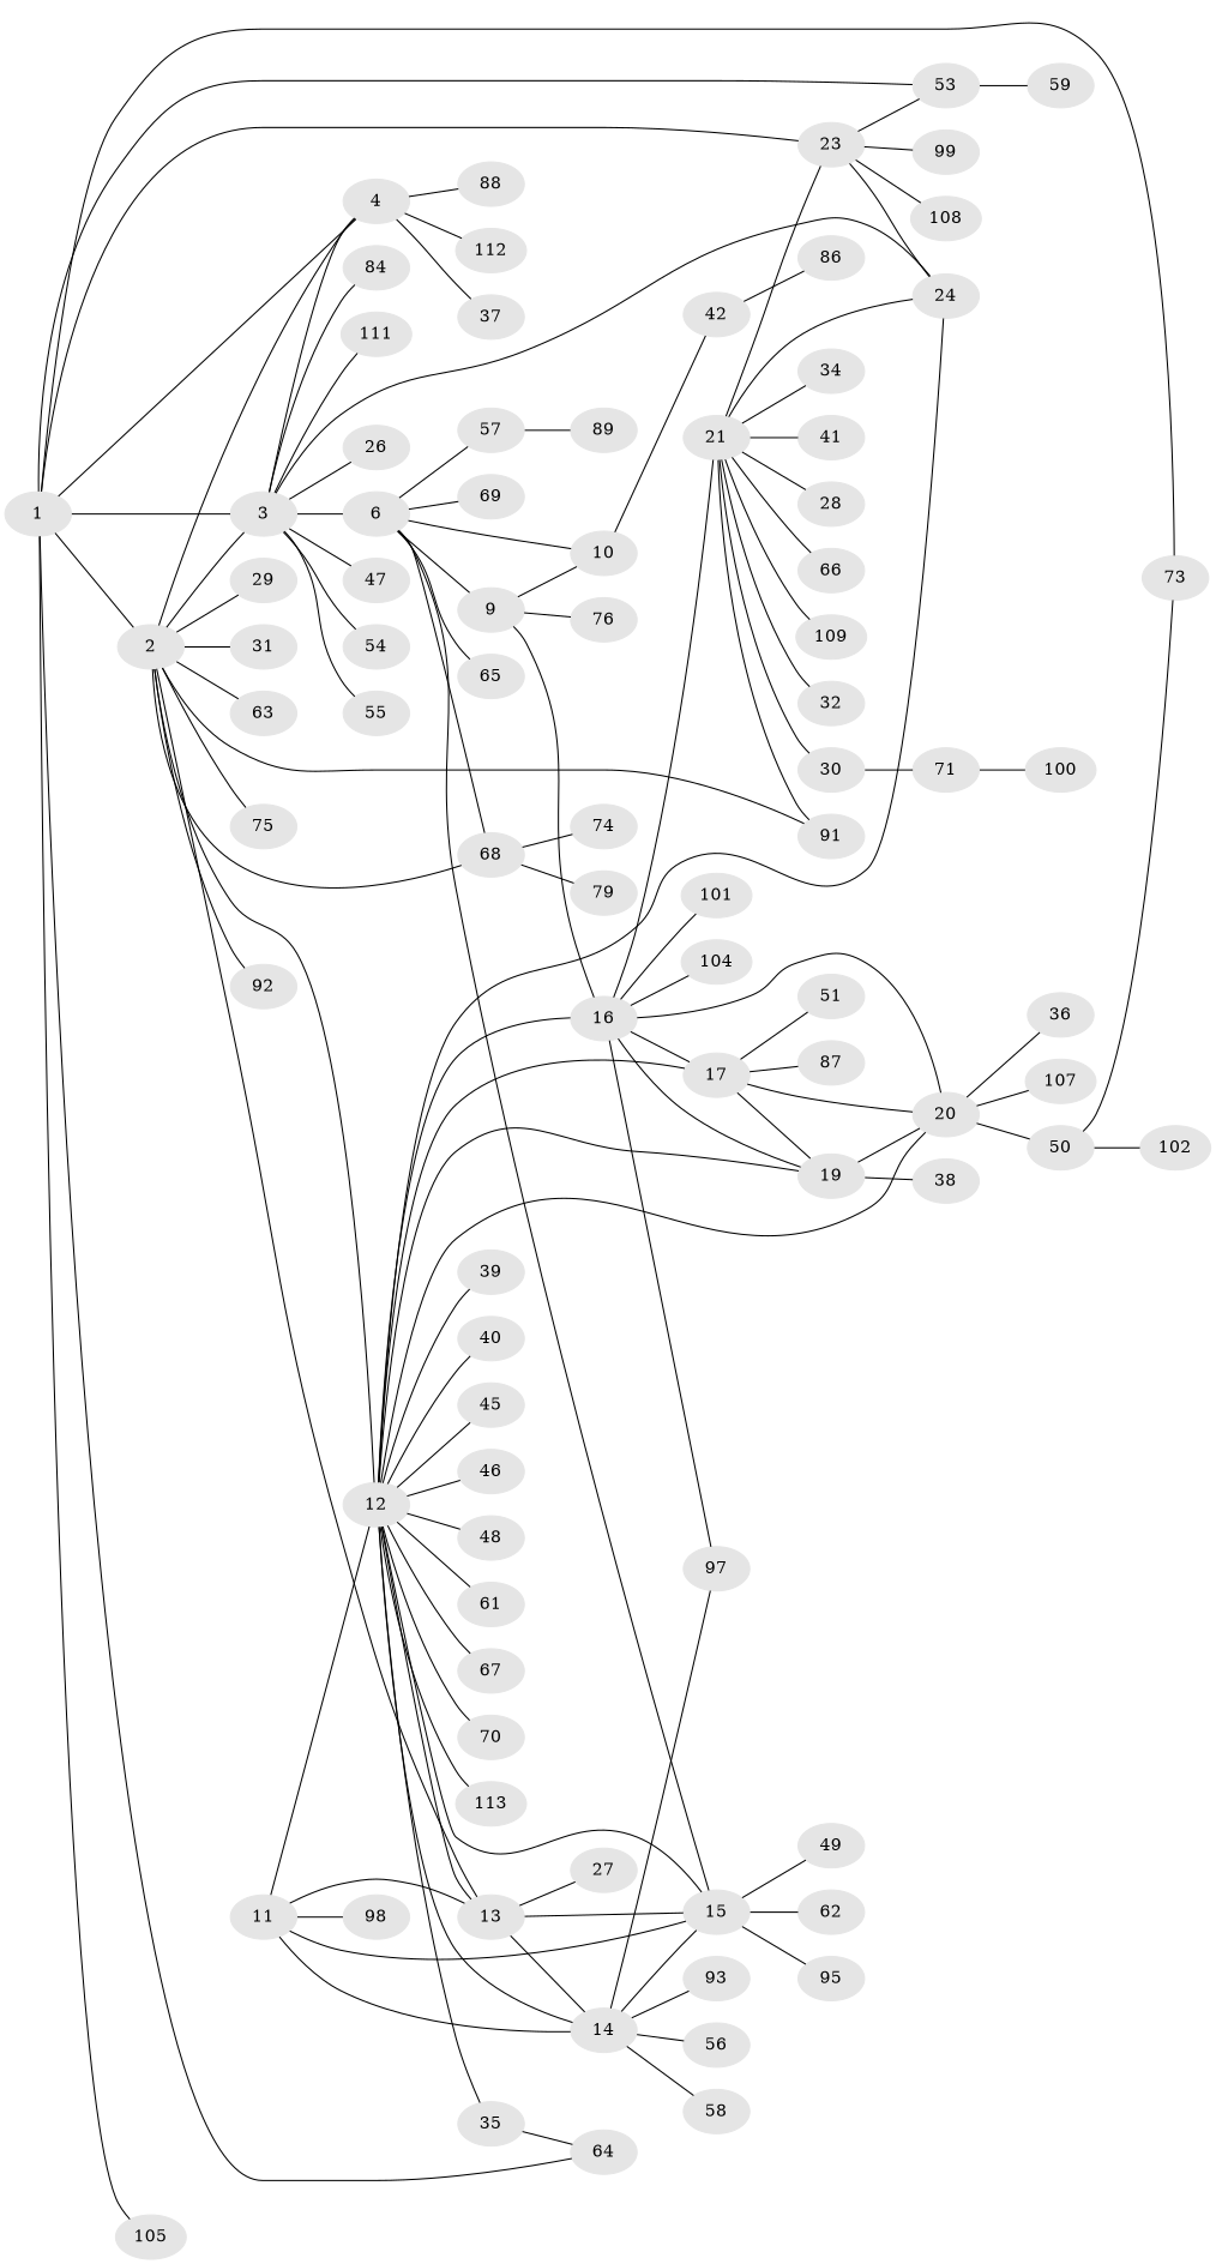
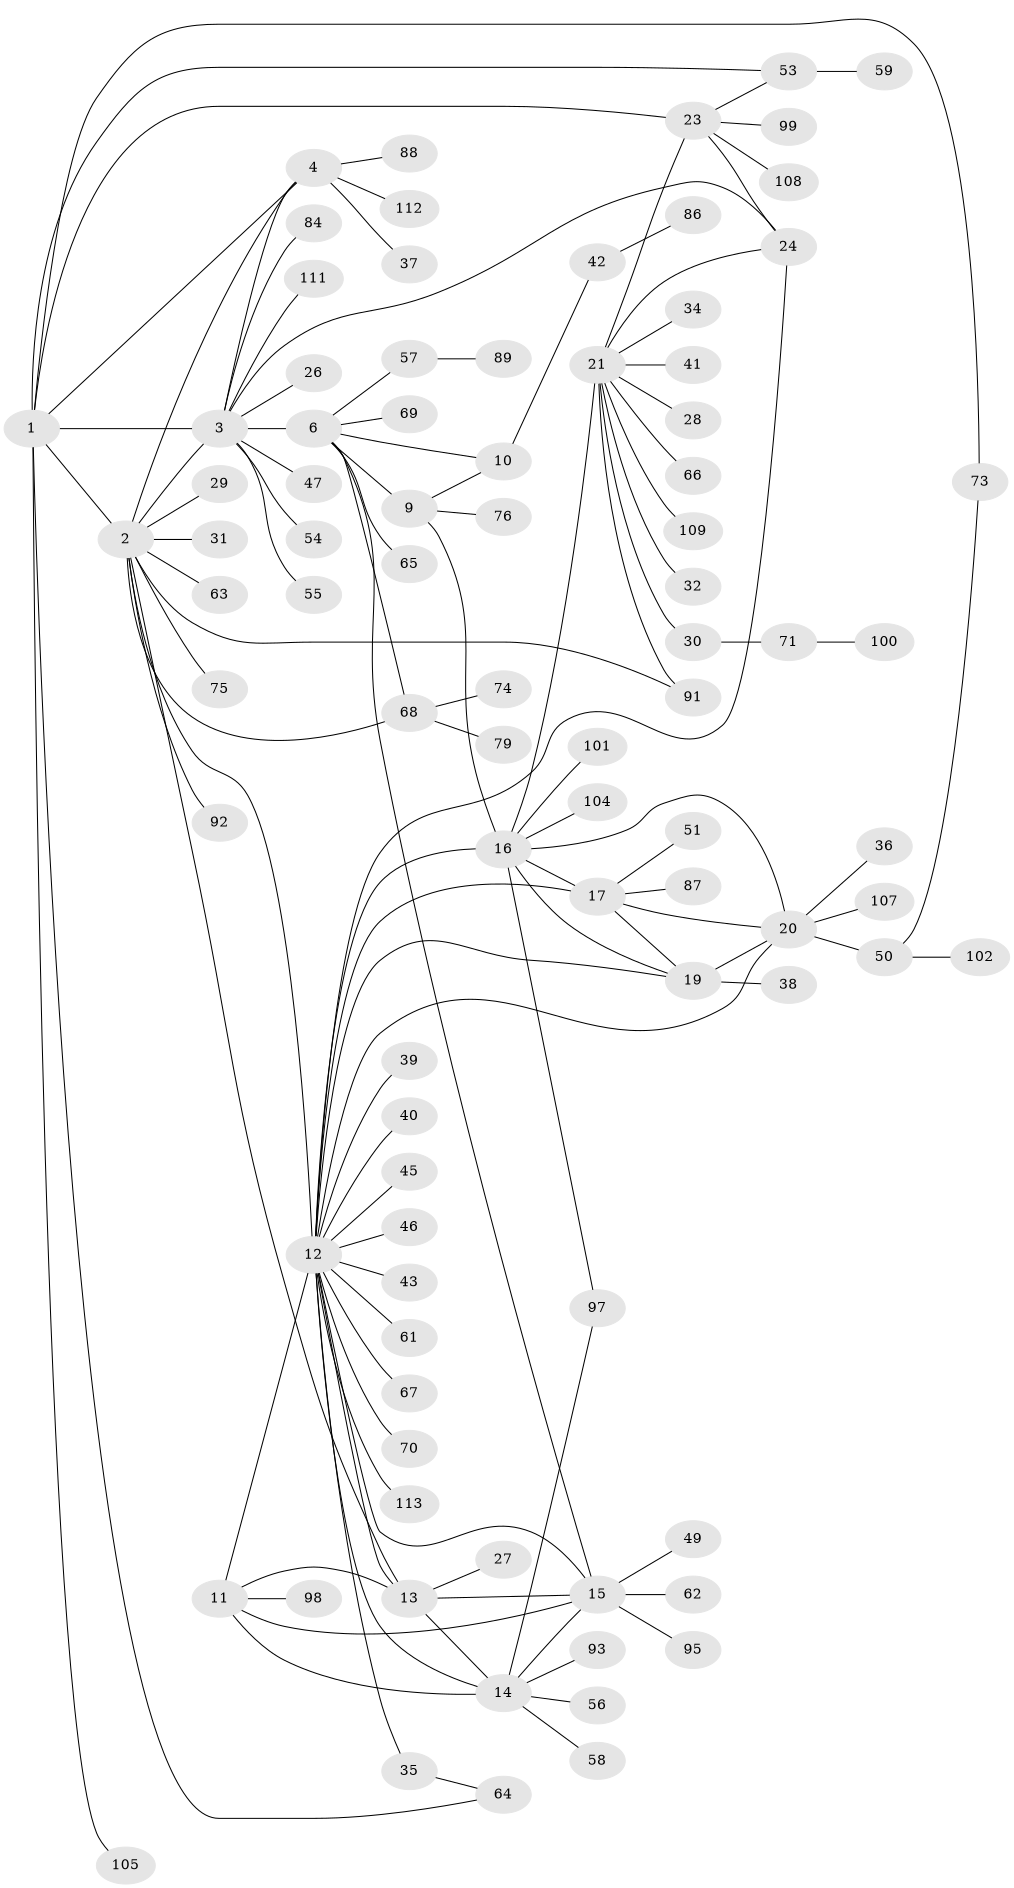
  graph {
    rankdir=LR
    node [color=gray90 style=filled]
    1 [super="+82"]
    2 [super="+5"]
    3 [super="+8"]
    4 [super="+90"]
    23 [super="+25"]
    53
    64
    73 [super="+81"]
    105
    12 [super="+18"]
    13 [super="+85"]
    29
    31
    63
    68 [super="+77"]
    75
    91
    92
    6 [super="+7"]
    24
    26
    47
    54
    55
    84
    111
    37
    88
    112
    99
    108
    59
    15 [super="+44"]
    16 [super="+106"]
    14 [super="+43"]
    17 [super="+78"]
    19 [super="+72"]
    20 [super="+33"]
    35 [super="+94"]
    39
    40
    45 [super="+60"]
    46
-   48 [super="+110"]
+   48 [super="+110" label=43]
    61
    67
    70
    113
    27 [super="+114"]
    74
    79
    9 [super="+96"]
    10
    57
    65
    69
    76
    42 [super="+103"]
    49
    62
    95
    89
    97
    21 [super="+22"]
    101
    104
    86
    11 [super="+52"]
    98
    56
    58
    93
    51
    87
    38
    36
    50
    107
    28
    30
    32
    34
    41
    66 [super="+80"]
    109
    102
    71 [super="+83"]
    100
    1 -- 2 [weight=2]
    1 -- 3
    1 -- 4
    1 -- 23
    1 -- 53
    1 -- 64
    1 -- 73
    1 -- 105
    2 -- 3 [weight=2]
    2 -- 4 [weight=2]
    2 -- 12
    2 -- 13
    2 -- 29
    2 -- 31
    2 -- 63
    2 -- 68
    2 -- 75
    2 -- 91
    2 -- 92
    3 -- 4
    3 -- 6 [weight=2]
    3 -- 24
    3 -- 26
    3 -- 47
    3 -- 54
    3 -- 55
    3 -- 84
    3 -- 111
    4 -- 37
    4 -- 88
    4 -- 112
    23 -- 53
    23 -- 24 [weight=2]
    23 -- 99
    23 -- 108
    53 -- 59
    12 -- 13
    12 -- 24
    12 -- 15
    12 -- 16
    12 -- 14
    12 -- 17
    12 -- 19
    12 -- 20
    12 -- 35
    12 -- 39
    12 -- 40
    12 -- 45
    12 -- 46
    12 -- 48
    12 -- 61
    12 -- 67
    12 -- 70
    12 -- 113
    13 -- 15
    13 -- 14
    13 -- 27
    68 -- 74
    68 -- 79
    6 -- 68
    6 -- 15
    6 -- 9 [weight=2]
    6 -- 10 [weight=2]
    6 -- 57
    6 -- 65
    6 -- 69
    15 -- 49
    15 -- 62
    15 -- 95
    16 -- 17
    16 -- 19
    16 -- 20
    16 -- 97
    16 -- 21
    16 -- 101
    16 -- 104
    14 -- 15
    14 -- 97
    14 -- 56
    14 -- 58
    14 -- 93
    17 -- 19
    17 -- 20
    17 -- 51
    17 -- 87
    19 -- 20
    19 -- 38
    20 -- 36
    20 -- 50
    20 -- 107
    35 -- 64
    9 -- 16
    9 -- 10
    9 -- 76
    10 -- 42
    57 -- 89
    42 -- 86
    21 -- 23 [weight=4]
    21 -- 91
    21 -- 24 [weight=2]
    21 -- 28
    21 -- 30
    21 -- 32
    21 -- 34
    21 -- 41
    21 -- 66
    21 -- 109
    11 -- 12
    11 -- 13
    11 -- 15
    11 -- 14
    11 -- 98
    50 -- 73
    50 -- 102
    30 -- 71
    71 -- 100
  }
